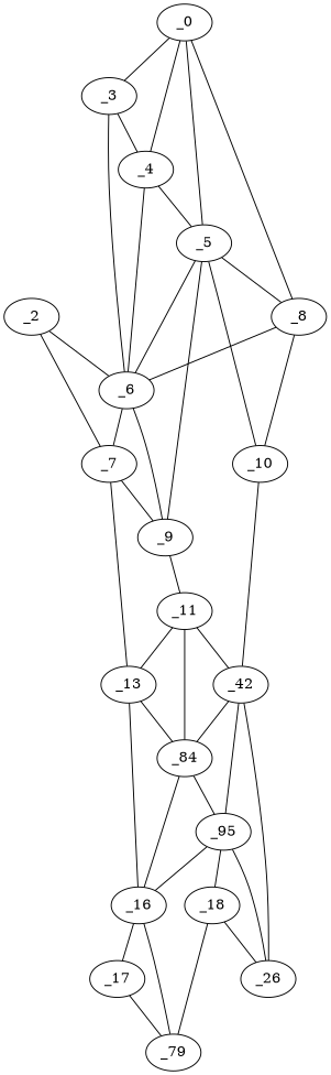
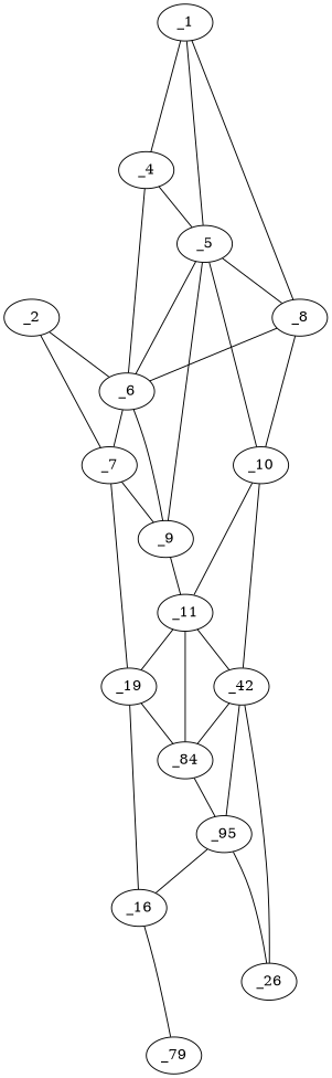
  graph {
    node [x=75 y=58]
    edge [valence=2]
-   _1 [x=6 y=62 label=_0]
-   _3 [x=16 y=64]
+   _1 [x=6 y=62]
    _4 [x=26]
    _5 [x=32 y=54]
    _8 [x=44 y=50]
    _2 [x=15 y=72]
    _6 [x=33 y=65]
    _7 [x=36 y=75]
    _9 [x=48]
    _10 [x=58 y=47]
-   _13 [y=80]
+   _13 [y=80 label=_19]
    _11 [x=62 y=60]
    n13 [label=_42 y=44]
    n14 [label=_84 x=80 y=63]
    _16 [x=99 y=75]
-   _17 [x=100 y=84]
    n17 [label=_79 x=115 y=81]
    n18 [label=_95 x=94 y=51]
    n19 [label=_26 x=125 y=54]
-   _18 [x=110 y=69]
-   _1 -- _3 [valence=1]
    _1 -- _4
    _1 -- _5 [valence=1]
    _1 -- _8 [valence=1]
-   _3 -- _4 [valence=1]
-   _3 -- _6
    _4 -- _5
    _4 -- _6 [valence=1]
    _5 -- _8
    _5 -- _6
    _5 -- _9
    _5 -- _10
    _8 -- _6 [valence=1]
    _8 -- _10 [valence=1]
    _2 -- _6
    _2 -- _7 [valence=1]
    _6 -- _7
    _6 -- _9 [valence=1]
    _7 -- _9 [valence=1]
    _7 -- _13
    _9 -- _11 [valence=1]
+   _10 -- _11
    _10 -- n13 [valence=1]
    _13 -- n14
    _13 -- _16
    _11 -- _13
    _11 -- n13
    _11 -- n14
    n13 -- n14
    n13 -- n18 [valence=1]
    n13 -- n19 [valence=1]
-   n14 -- _16
    n14 -- n18 [valence=1]
-   _16 -- _17
    _16 -- n17
-   _17 -- n17 [valence=1]
    n18 -- _16
    n18 -- n19
-   n18 -- _18 [valence=1]
-   _18 -- n17 [valence=1]
-   _18 -- n19 [valence=1]
  }
